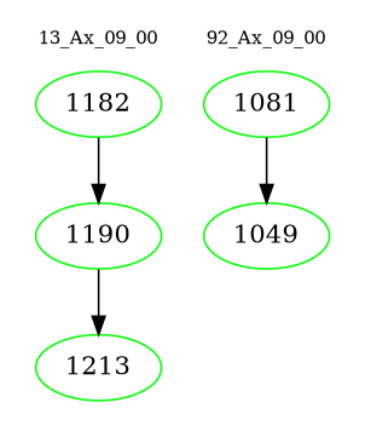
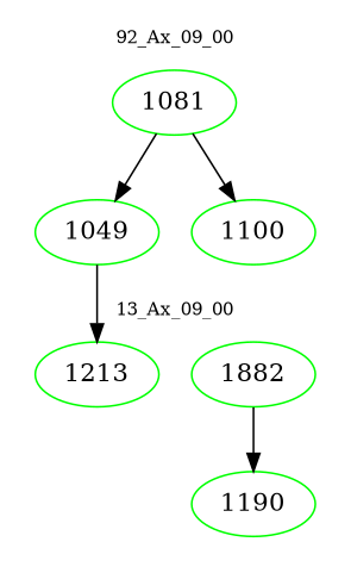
  digraph {
    node [color=green]
    edge [color=black]
    n1 [label=1190]
-   n2 [label=1182]
+   n2 [label=1882]
    n3 [label=1213]
    n4 [label=1081]
    n5 [label=1049]
+   n6 [label=1100]
    subgraph cluster_1 {
      color=white
      fontsize=10
      label="13_Ax_09_00"
      n1
      n2
      n3
    }
    subgraph cluster_2 {
      color=white
      fontsize=10
      label="92_Ax_09_00"
      n4
      n5
+     n6
    }
-   n1 -> n3
+   n5 -> n3
    n2 -> n1
    n4 -> n5
+   n4 -> n6
  }
